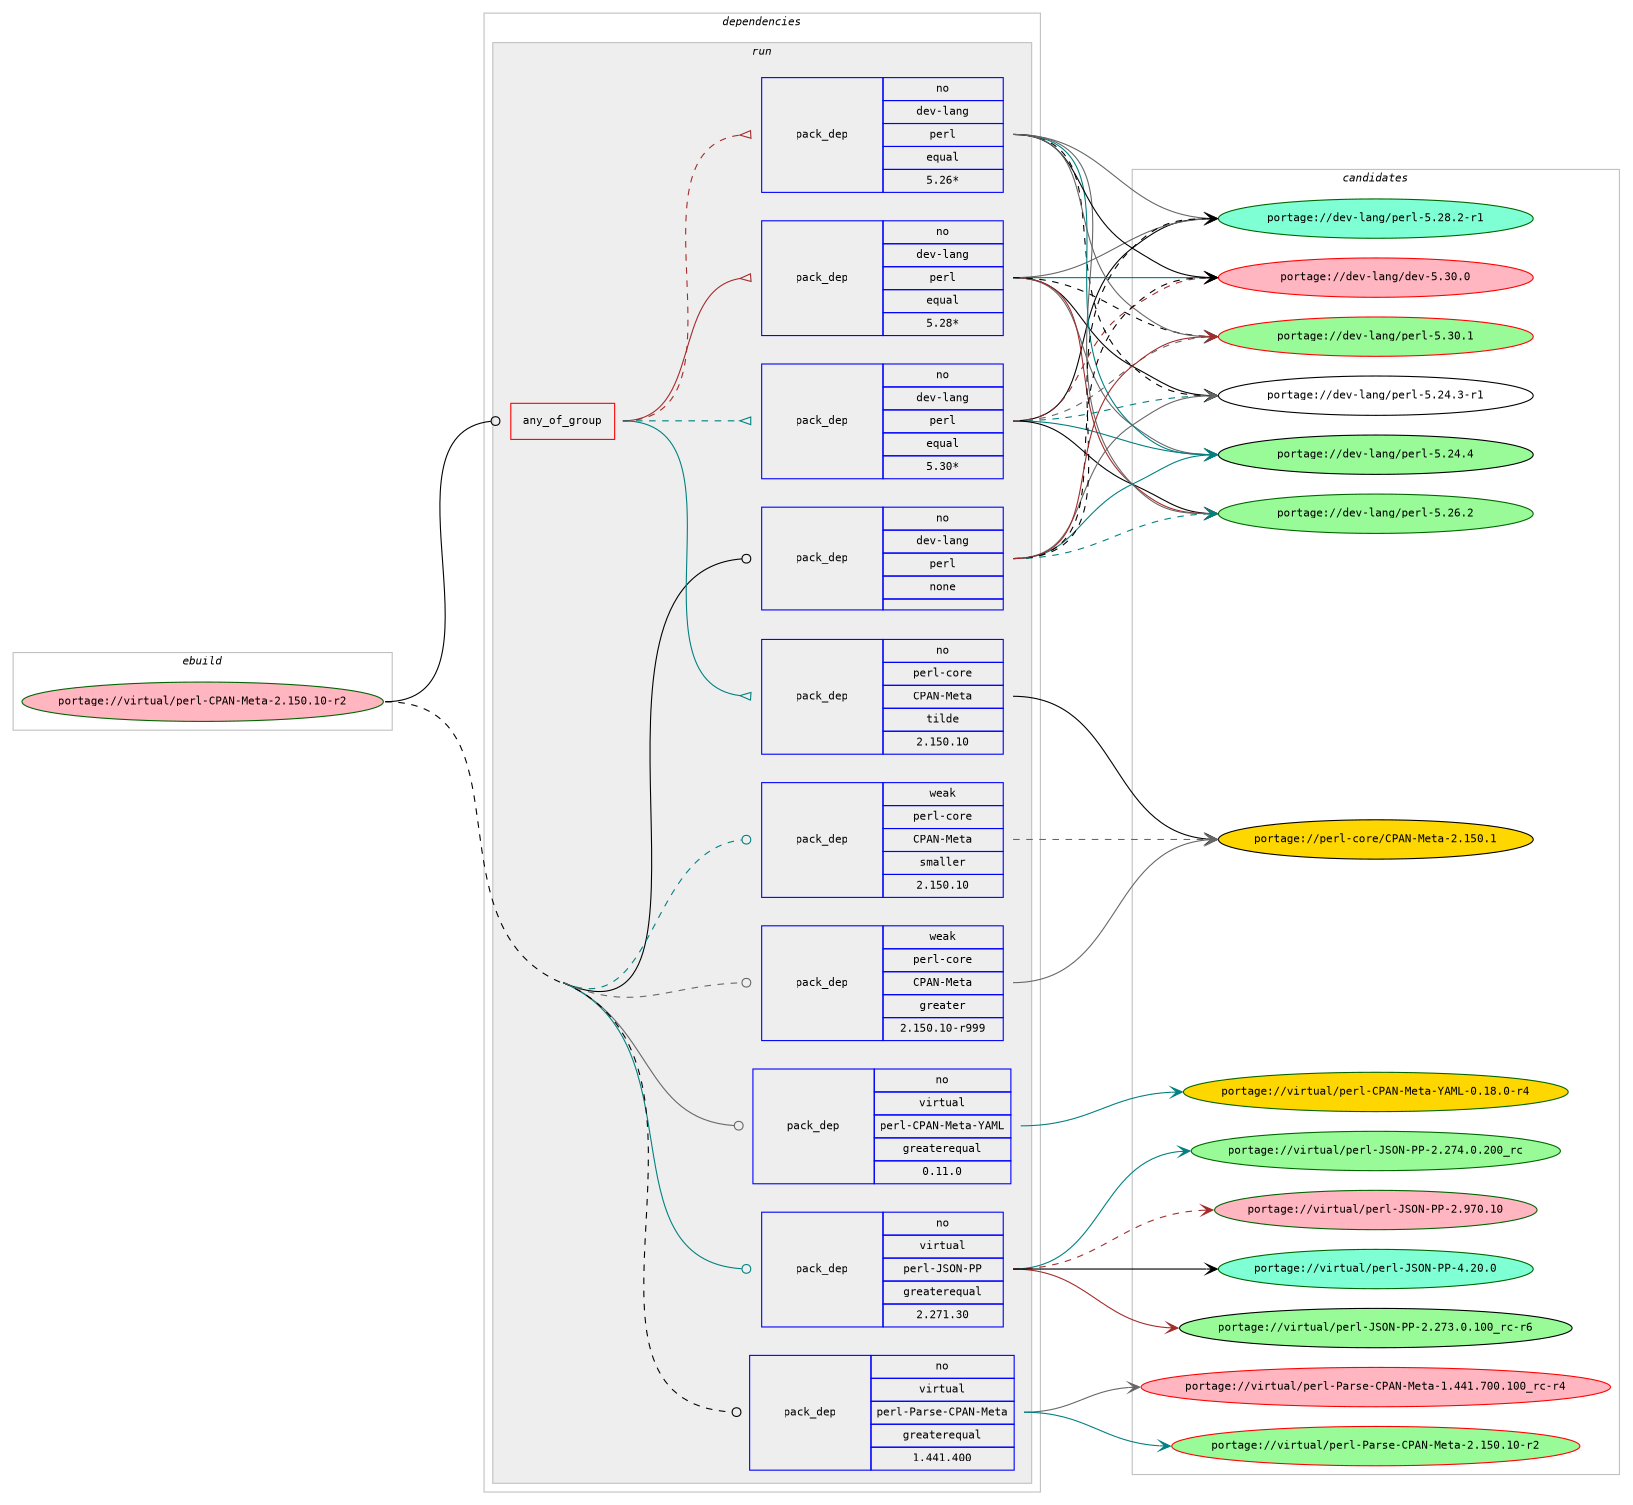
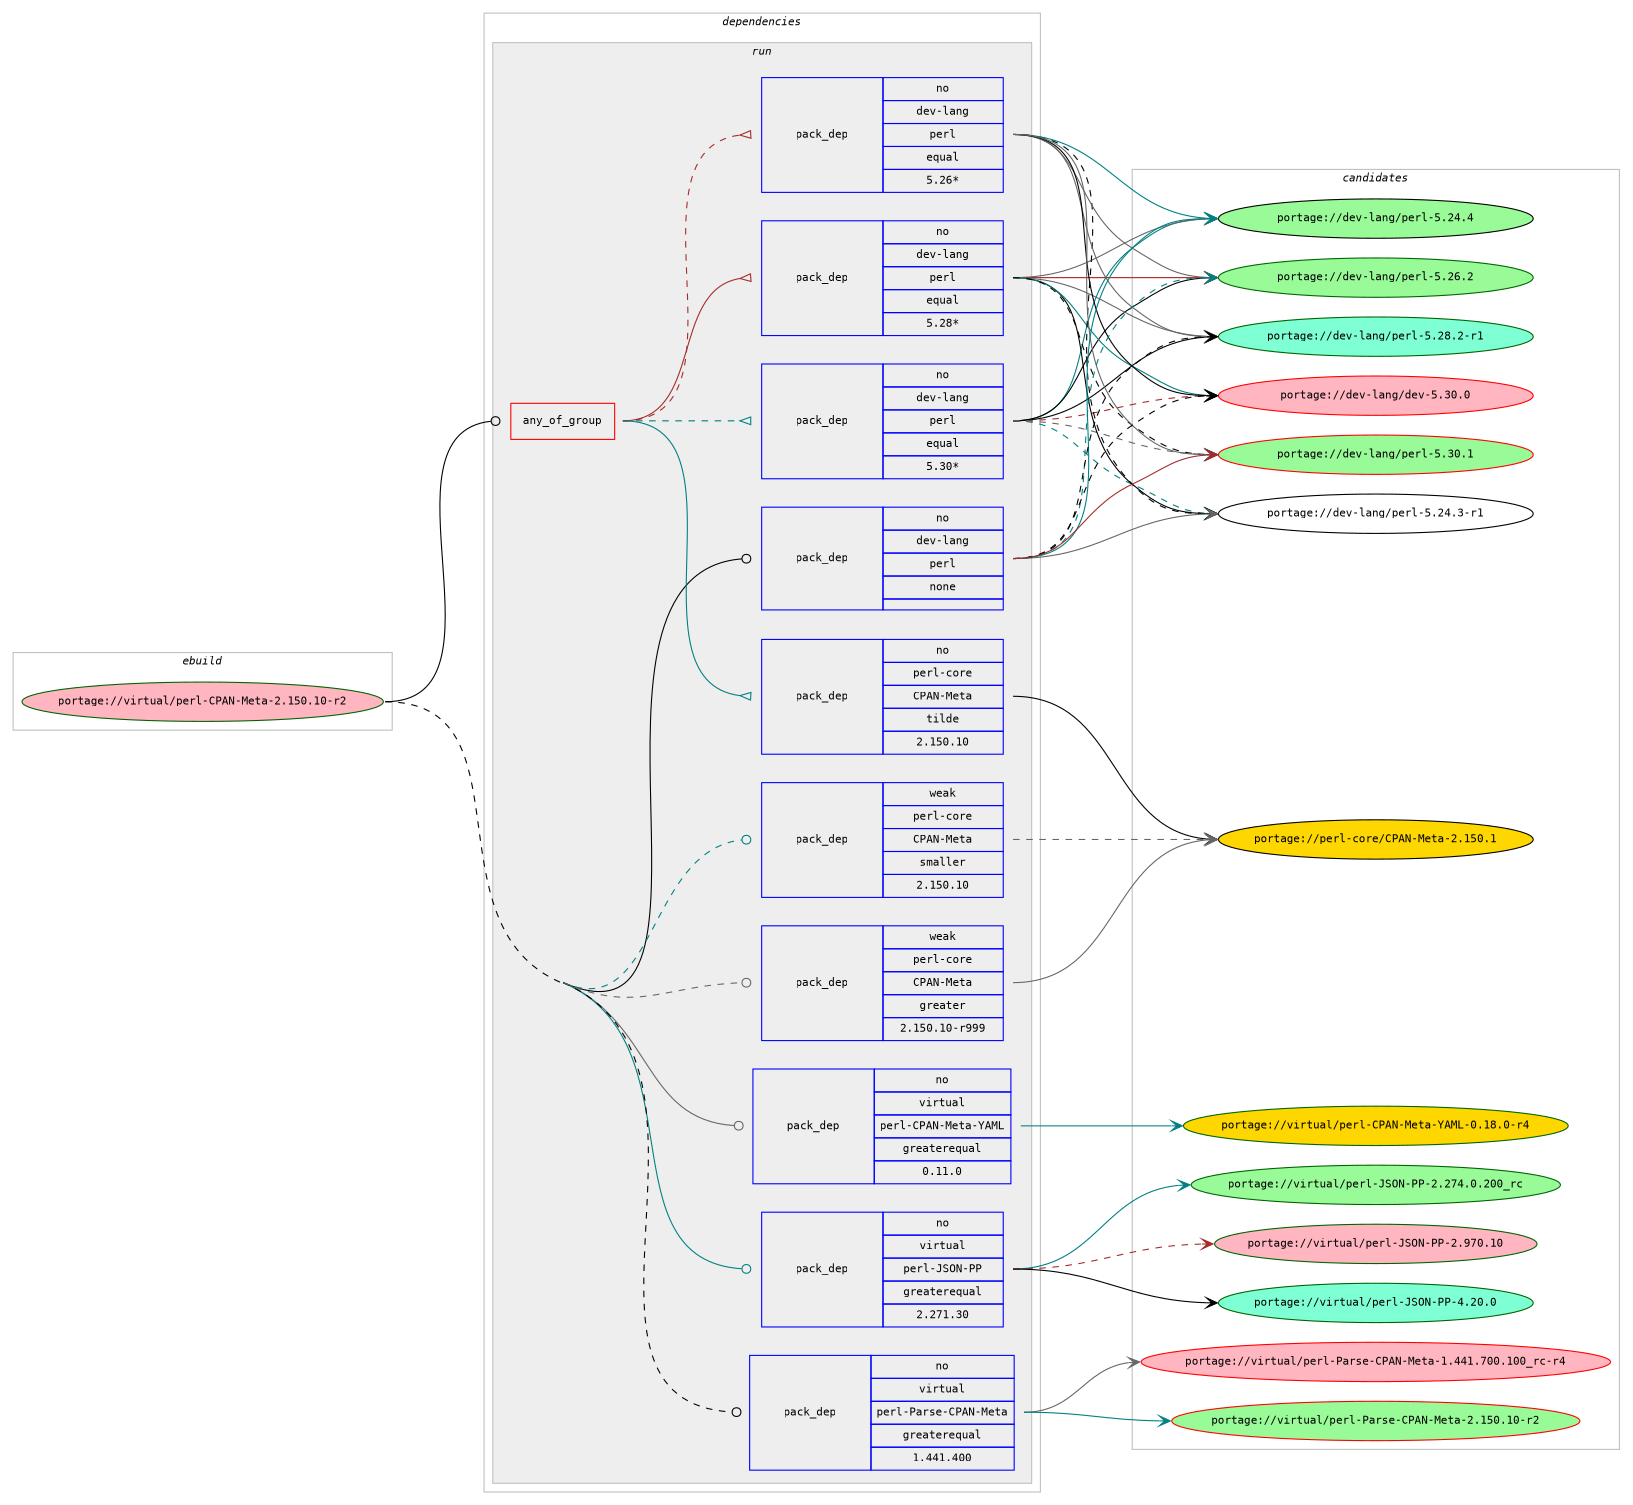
  digraph {
    compound=true
    concentrate=true
    fontname="DejaVu Sans Mono"
    fontsize=10
    newrank=true
    rankdir=LR
    ranksep=1.5
    node [color=blue fontname="DejaVu Sans Mono" fontsize=10 style=filled]
    edge [arrowhead=vee color=black fontname="DejaVu Sans Mono" headport=w style=solid tailport=e weight=100]
    n1 [color=darkgreen fillcolor=lightpink label="portage://virtual/perl-CPAN-Meta-2.150.10-r2" width=4]
    n2 [label=<<TABLE BORDER="0" CELLBORDER="1" CELLSPACING="0" CELLPADDING="4" WIDTH="220"><TR><TD ROWSPAN="6" CELLPADDING="30">pack_dep</TD></TR><TR><TD WIDTH="110">no</TD></TR><TR><TD>dev-lang</TD></TR><TR><TD>perl</TD></TR><TR><TD>equal</TD></TR><TR><TD>5.30*</TD></TR></TABLE>> shape=none style=""]
    n3 [label=<<TABLE BORDER="0" CELLBORDER="1" CELLSPACING="0" CELLPADDING="4" WIDTH="220"><TR><TD ROWSPAN="6" CELLPADDING="30">pack_dep</TD></TR><TR><TD WIDTH="110">no</TD></TR><TR><TD>dev-lang</TD></TR><TR><TD>perl</TD></TR><TR><TD>equal</TD></TR><TR><TD>5.28*</TD></TR></TABLE>> shape=none style=""]
    n4 [label=<<TABLE BORDER="0" CELLBORDER="1" CELLSPACING="0" CELLPADDING="4" WIDTH="220"><TR><TD ROWSPAN="6" CELLPADDING="30">pack_dep</TD></TR><TR><TD WIDTH="110">no</TD></TR><TR><TD>dev-lang</TD></TR><TR><TD>perl</TD></TR><TR><TD>equal</TD></TR><TR><TD>5.26*</TD></TR></TABLE>> shape=none style=""]
    n5 [label=<<TABLE BORDER="0" CELLBORDER="1" CELLSPACING="0" CELLPADDING="4" WIDTH="220"><TR><TD ROWSPAN="6" CELLPADDING="30">pack_dep</TD></TR><TR><TD WIDTH="110">no</TD></TR><TR><TD>perl-core</TD></TR><TR><TD>CPAN-Meta</TD></TR><TR><TD>tilde</TD></TR><TR><TD>2.150.10</TD></TR></TABLE>> shape=none style=""]
    n6 [color=red label=<<TABLE BORDER="0" CELLBORDER="1" CELLSPACING="0" CELLPADDING="4"><TR><TD CELLPADDING="10">any_of_group</TD></TR></TABLE>> shape=none style=""]
    n7 [label=<<TABLE BORDER="0" CELLBORDER="1" CELLSPACING="0" CELLPADDING="4" WIDTH="220"><TR><TD ROWSPAN="6" CELLPADDING="30">pack_dep</TD></TR><TR><TD WIDTH="110">no</TD></TR><TR><TD>dev-lang</TD></TR><TR><TD>perl</TD></TR><TR><TD>none</TD></TR><TR><TD></TD></TR></TABLE>> shape=none style=""]
    n8 [label=<<TABLE BORDER="0" CELLBORDER="1" CELLSPACING="0" CELLPADDING="4" WIDTH="220"><TR><TD ROWSPAN="6" CELLPADDING="30">pack_dep</TD></TR><TR><TD WIDTH="110">no</TD></TR><TR><TD>virtual</TD></TR><TR><TD>perl-CPAN-Meta-YAML</TD></TR><TR><TD>greaterequal</TD></TR><TR><TD>0.11.0</TD></TR></TABLE>> shape=none style=""]
    n9 [label=<<TABLE BORDER="0" CELLBORDER="1" CELLSPACING="0" CELLPADDING="4" WIDTH="220"><TR><TD ROWSPAN="6" CELLPADDING="30">pack_dep</TD></TR><TR><TD WIDTH="110">no</TD></TR><TR><TD>virtual</TD></TR><TR><TD>perl-JSON-PP</TD></TR><TR><TD>greaterequal</TD></TR><TR><TD>2.271.30</TD></TR></TABLE>> shape=none style=""]
    n10 [label=<<TABLE BORDER="0" CELLBORDER="1" CELLSPACING="0" CELLPADDING="4" WIDTH="220"><TR><TD ROWSPAN="6" CELLPADDING="30">pack_dep</TD></TR><TR><TD WIDTH="110">weak</TD></TR><TR><TD>perl-core</TD></TR><TR><TD>CPAN-Meta</TD></TR><TR><TD>smaller</TD></TR><TR><TD>2.150.10</TD></TR></TABLE>> shape=none style=""]
    n11 [label=<<TABLE BORDER="0" CELLBORDER="1" CELLSPACING="0" CELLPADDING="4" WIDTH="220"><TR><TD ROWSPAN="6" CELLPADDING="30">pack_dep</TD></TR><TR><TD WIDTH="110">no</TD></TR><TR><TD>virtual</TD></TR><TR><TD>perl-Parse-CPAN-Meta</TD></TR><TR><TD>greaterequal</TD></TR><TR><TD>1.441.400</TD></TR></TABLE>> shape=none style=""]
    n12 [label=<<TABLE BORDER="0" CELLBORDER="1" CELLSPACING="0" CELLPADDING="4" WIDTH="220"><TR><TD ROWSPAN="6" CELLPADDING="30">pack_dep</TD></TR><TR><TD WIDTH="110">weak</TD></TR><TR><TD>perl-core</TD></TR><TR><TD>CPAN-Meta</TD></TR><TR><TD>greater</TD></TR><TR><TD>2.150.10-r999</TD></TR></TABLE>> shape=none style=""]
    n13 [color=black fillcolor=white label="portage://dev-lang/perl-5.24.3-r1" width=4]
    n14 [color=black fillcolor=palegreen label="portage://dev-lang/perl-5.24.4" width=4]
    n15 [color=darkgreen fillcolor=palegreen label="portage://dev-lang/perl-5.26.2" width=4]
    n16 [color=darkgreen fillcolor=aquamarine label="portage://dev-lang/perl-5.28.2-r1" width=4]
    n17 [color=red fillcolor=lightpink label="portage://dev-lang/dev-5.30.0" width=4]
    n18 [color=red fillcolor=palegreen label="portage://dev-lang/perl-5.30.1" width=4]
    n19 [color=black fillcolor=gold label="portage://perl-core/CPAN-Meta-2.150.1" width=4]
    n20 [color=darkgreen fillcolor=gold label="portage://virtual/perl-CPAN-Meta-YAML-0.18.0-r4" width=4]
-   n21 [color=black fillcolor=palegreen label="portage://virtual/perl-JSON-PP-2.273.0.100_rc-r6" width=4]
    n22 [color=darkgreen fillcolor=palegreen label="portage://virtual/perl-JSON-PP-2.274.0.200_rc" width=4]
    n23 [color=darkgreen fillcolor=lightpink label="portage://virtual/perl-JSON-PP-2.970.10" width=4]
    n24 [color=darkgreen fillcolor=aquamarine label="portage://virtual/perl-JSON-PP-4.20.0" width=4]
    n25 [color=red fillcolor=lightpink label="portage://virtual/perl-Parse-CPAN-Meta-1.441.700.100_rc-r4" width=4]
    n26 [color=red fillcolor=palegreen label="portage://virtual/perl-Parse-CPAN-Meta-2.150.10-r2" width=4]
    subgraph cluster_1 {
      color=gray
      label=<<i>ebuild</i>>
      rank=same
      n1
    }
    subgraph cluster_2 {
      color=gray
      label=<<i>dependencies</i>>
      subgraph cluster_3 {
        color=gray
        fillcolor="#eeeeee"
        label=<<i>compile</i>>
        style=filled
      }
      subgraph cluster_4 {
        color=gray
        fillcolor="#eeeeee"
        label=<<i>compile and run</i>>
        style=filled
      }
      subgraph cluster_5 {
        color=gray
        fillcolor="#eeeeee"
        label=<<i>run</i>>
        style=filled
        subgraph sub_6 {
          color=gray
          fillcolor="#eeeeee"
          label=<<i>run</i>>
          style=filled
          n6
          subgraph sub_7 {
            color=gray
            fillcolor="#eeeeee"
            label=<<i>run</i>>
            style=filled
            n2
          }
          subgraph sub_8 {
            color=gray
            fillcolor="#eeeeee"
            label=<<i>run</i>>
            style=filled
            n3
          }
          subgraph sub_9 {
            color=gray
            fillcolor="#eeeeee"
            label=<<i>run</i>>
            style=filled
            n4
          }
          subgraph sub_10 {
            color=gray
            fillcolor="#eeeeee"
            label=<<i>run</i>>
            style=filled
            n5
          }
        }
        subgraph sub_11 {
          color=gray
          fillcolor="#eeeeee"
          label=<<i>run</i>>
          style=filled
          n7
        }
        subgraph sub_12 {
          color=gray
          fillcolor="#eeeeee"
          label=<<i>run</i>>
          style=filled
          n8
        }
        subgraph sub_13 {
          color=gray
          fillcolor="#eeeeee"
          label=<<i>run</i>>
          style=filled
          n9
        }
        subgraph sub_14 {
          color=gray
          fillcolor="#eeeeee"
          label=<<i>run</i>>
          style=filled
          n10
        }
        subgraph sub_15 {
          color=gray
          fillcolor="#eeeeee"
          label=<<i>run</i>>
          style=filled
          n11
        }
        subgraph sub_16 {
          color=gray
          fillcolor="#eeeeee"
          label=<<i>run</i>>
          style=filled
          n12
        }
      }
    }
    subgraph cluster_17 {
      color=gray
      label=<<i>candidates</i>>
      rank=same
      subgraph sub_18 {
        color=black
        label=<<i>candidates</i>>
        nodesep=1
        rank=same
        n13
        n14
        n15
        n16
        n17
        n18
      }
      subgraph sub_19 {
        color=black
        label=<<i>candidates</i>>
        nodesep=1
        rank=same
        n13
        n14
        n15
        n16
        n17
        n18
      }
      subgraph sub_20 {
        color=black
        label=<<i>candidates</i>>
        nodesep=1
        rank=same
        n13
        n14
        n15
        n16
        n17
        n18
      }
      subgraph sub_21 {
        color=black
        label=<<i>candidates</i>>
        nodesep=1
        rank=same
        n19
      }
      subgraph sub_22 {
        color=black
        label=<<i>candidates</i>>
        nodesep=1
        rank=same
        n13
        n14
        n15
        n16
        n17
        n18
      }
      subgraph sub_23 {
        color=black
        label=<<i>candidates</i>>
        nodesep=1
        rank=same
        n20
      }
      subgraph sub_24 {
        color=black
        label=<<i>candidates</i>>
        nodesep=1
        rank=same
-       n21
        n22
        n23
        n24
      }
      subgraph sub_25 {
        color=black
        label=<<i>candidates</i>>
        nodesep=1
        rank=same
        n25
        n26
      }
      subgraph sub_26 {
        color=black
        label=<<i>candidates</i>>
        nodesep=1
        rank=same
        n19
      }
      subgraph sub_27 {
        color=black
        label=<<i>candidates</i>>
        nodesep=1
        rank=same
        n19
      }
    }
    n1 -> n6 [arrowhead=odot weight=20]
    n1 -> n7 [arrowhead=odot weight=20]
    n1 -> n8 [arrowhead=odot color=gray40 weight=20]
    n1 -> n9 [arrowhead=odot color=teal weight=20]
    n1 -> n10 [arrowhead=odot color=teal style=dashed weight=20]
    n1 -> n11 [arrowhead=odot style=dashed weight=20]
    n1 -> n12 [arrowhead=odot color=gray40 style=dashed weight=20]
    n2 -> n13 [color=teal style=dashed]
    n2 -> n14 [color=teal]
    n2 -> n15
    n2 -> n16
    n2 -> n17 [color=brown style=dashed]
    n2 -> n18 [color=gray40 style=dashed]
    n3 -> n13
    n3 -> n14 [color=gray40]
    n3 -> n15 [color=brown]
    n3 -> n16 [color=gray40]
    n3 -> n17 [color=teal]
    n3 -> n18 [style=dashed]
    n4 -> n13 [style=dashed]
    n4 -> n14 [color=teal]
    n4 -> n15 [color=gray40]
    n4 -> n16 [color=gray40]
    n4 -> n17
    n4 -> n18 [color=gray40]
    n5 -> n19
    n6 -> n2 [arrowhead=oinv color=teal style=dashed weight=20]
    n6 -> n3 [arrowhead=oinv color=brown weight=20]
    n6 -> n4 [arrowhead=oinv color=brown style=dashed weight=20]
    n6 -> n5 [arrowhead=oinv color=teal weight=20]
    n7 -> n13 [color=gray40]
    n7 -> n14 [color=teal]
    n7 -> n15 [color=teal style=dashed]
    n7 -> n16 [style=dashed]
    n7 -> n17 [style=dashed]
    n7 -> n18 [color=brown]
    n8 -> n20 [color=teal]
-   n9 -> n21 [color=brown]
    n9 -> n22 [color=teal]
    n9 -> n23 [color=brown style=dashed]
    n9 -> n24
    n10 -> n19 [color=gray40 style=dashed]
    n11 -> n25 [color=gray40]
    n11 -> n26 [color=teal]
    n12 -> n19 [color=gray40]
  }
